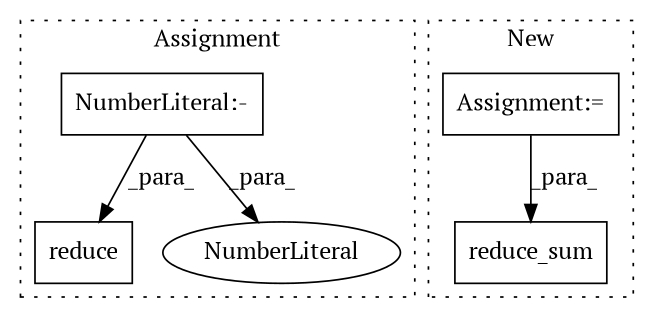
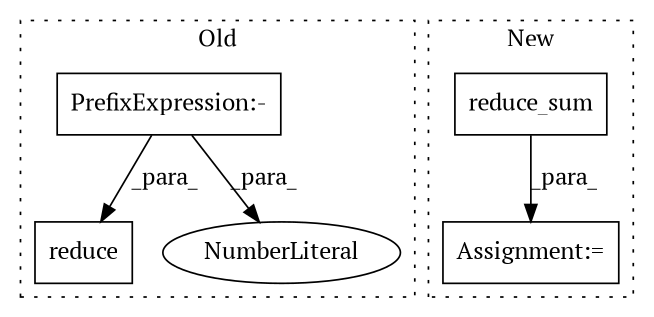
  digraph {
    fontname="PT Serif"
    node [a=32 fontname="PT Serif" l=1 shape=box]
    edge [fontname="PT Serif"]
    n1 [l="8,1" label=reduce s="3323,3387"]
-   n2 [a=38 label="NumberLiteral:-" s=3199]
+   n2 [a=38 label="PrefixExpression:-" s=3199]
    n3 [a=34 label=NumberLiteral s=3200 shape=ellipse]
    n4 [l="11,1" label=reduce_sum s="3472,3555"]
    n5 [a=7 label="Assignment:=" s=3091]
    subgraph cluster_1 {
-     label=Assignment
+     label=Old
      style=dotted
      n1
      n2
      n3
    }
    subgraph cluster_2 {
      label=New
      style=dotted
      n4
      n5
    }
    n2 -> n1 [label=_para_]
    n2 -> n3 [label=_para_]
-   n5 -> n4 [label=_para_]
+   n4 -> n5 [label=_para_]
  }
